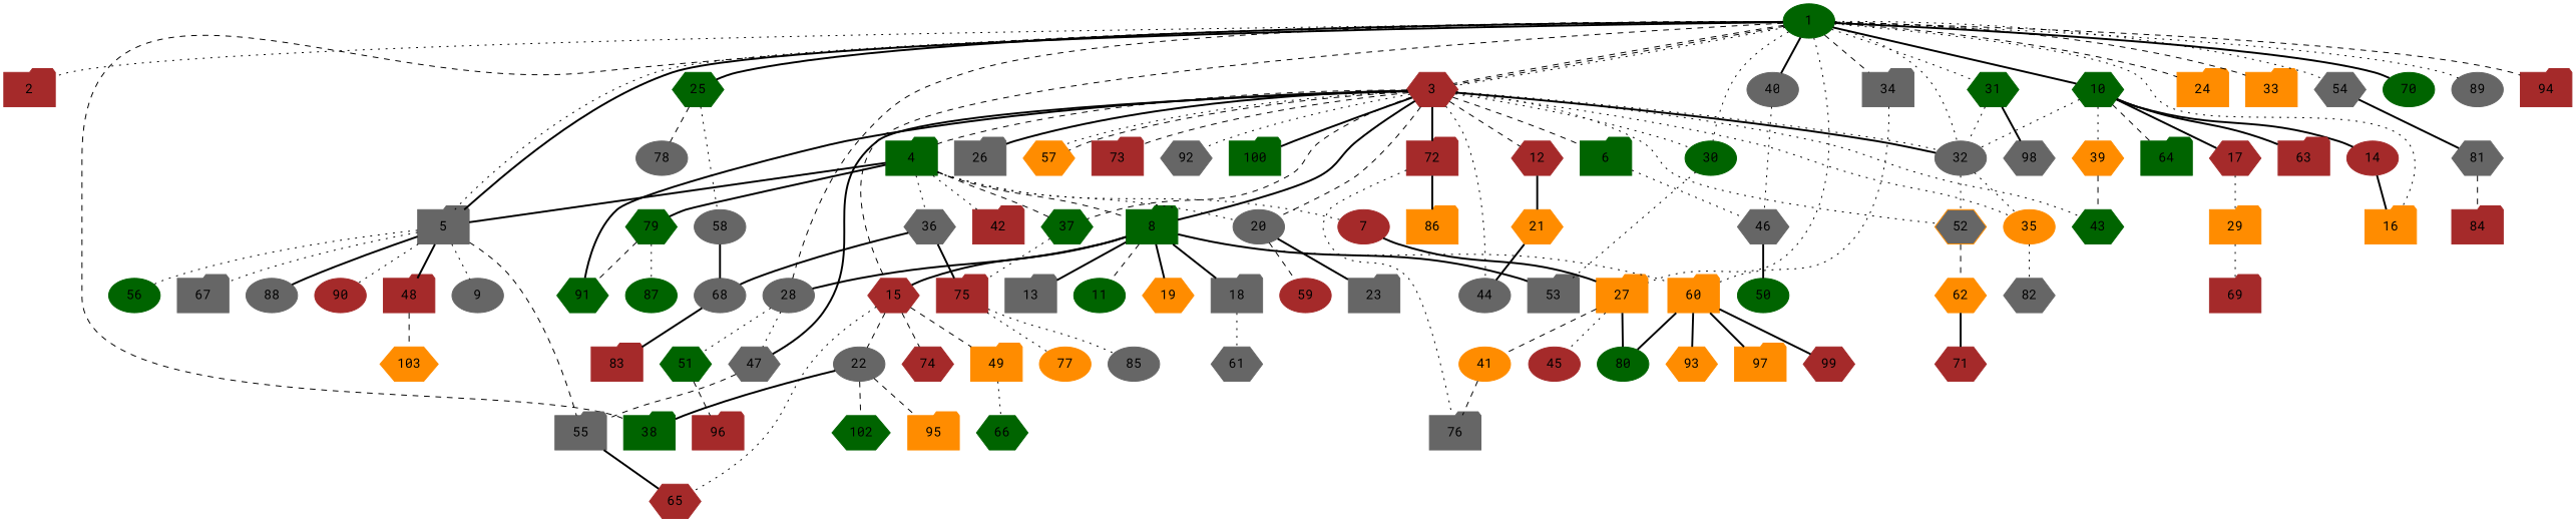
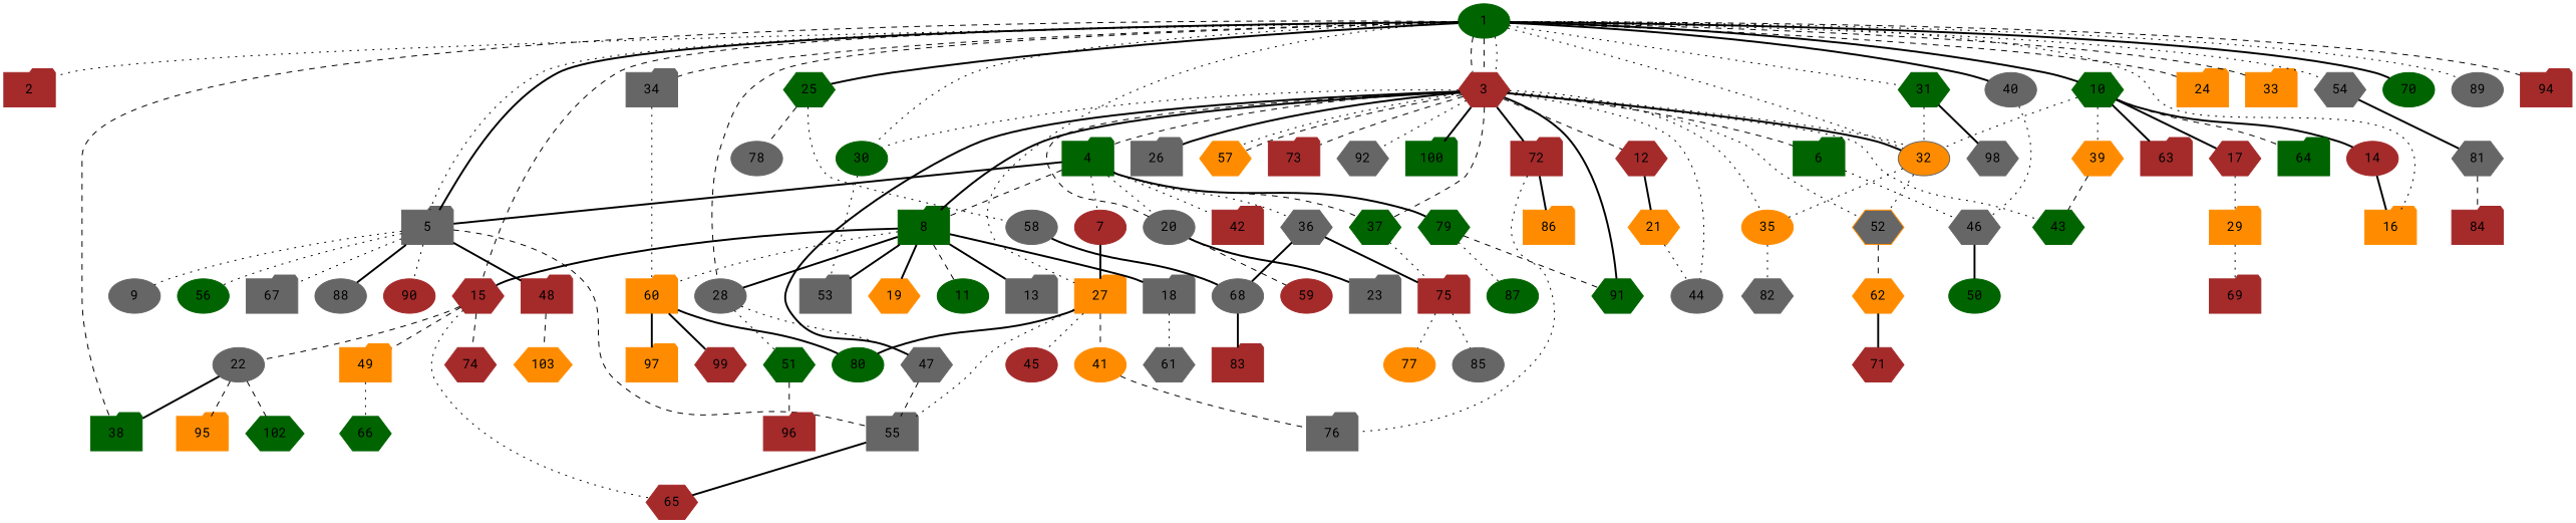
  graph {
    fontname="Roboto Mono"
    node [color=gray40 fontname="Roboto Mono" shape=folder style=filled]
    edge [fontname="Roboto Mono" style=dotted]
    1 [color=darkgreen shape=ellipse]
    2 [color=brown]
    3 [color=brown shape=hexagon]
    5
    10 [color=darkgreen shape=hexagon]
    15 [color=brown shape=hexagon]
    16 [color=darkorange]
    24 [color=darkorange]
    25 [color=darkgreen shape=hexagon]
    27 [color=darkorange]
    28 [shape=ellipse]
    30 [color=darkgreen shape=ellipse]
    31 [color=darkgreen shape=hexagon]
-   32 [shape=ellipse]
+   32 [shape=ellipse fillcolor=darkorange]
    33 [color=darkorange]
    34
    38 [color=darkgreen]
    40 [shape=ellipse]
    54 [shape=hexagon]
    70 [color=darkgreen shape=ellipse]
    89 [shape=ellipse]
    94 [color=brown]
    4 [color=darkgreen]
    6 [color=darkgreen]
    8 [color=darkgreen]
    12 [color=brown shape=hexagon]
    20 [shape=ellipse]
    26
    35 [color=darkorange shape=ellipse]
    37 [color=darkgreen shape=hexagon]
    43 [color=darkgreen shape=hexagon]
    44 [shape=ellipse]
    47 [shape=hexagon]
    52 [color=darkorange fillcolor=gray40 shape=hexagon]
    57 [color=darkorange shape=hexagon]
    72 [color=brown]
    73 [color=brown]
    91 [color=darkgreen shape=hexagon]
    92 [shape=hexagon]
    100 [color=darkgreen]
    9 [shape=ellipse]
    48 [color=brown]
    55
    56 [color=darkgreen shape=ellipse]
    67
    88 [shape=ellipse]
    90 [color=brown shape=ellipse]
    14 [color=brown shape=ellipse]
    17 [color=brown shape=hexagon]
    39 [color=darkorange shape=hexagon]
    63 [color=brown]
    64 [color=darkgreen]
    22 [shape=ellipse]
    49 [color=darkorange]
    65 [color=brown shape=hexagon]
    74 [color=brown shape=hexagon]
    58 [shape=ellipse]
    78 [shape=ellipse]
    41 [color=darkorange shape=ellipse]
    45 [color=brown shape=ellipse]
    80 [color=darkgreen shape=ellipse]
    51 [color=darkgreen shape=hexagon]
    53
    98 [shape=hexagon]
    60 [color=darkorange]
    46 [shape=hexagon]
    81 [shape=hexagon]
    7 [color=brown shape=ellipse]
    36 [shape=hexagon]
    42 [color=brown]
    79 [color=darkgreen shape=hexagon]
    11 [color=darkgreen shape=ellipse]
    13
    18
    19 [color=darkorange shape=hexagon]
    21 [color=darkorange shape=hexagon]
    23
    59 [color=brown shape=ellipse]
    82 [shape=hexagon]
    75 [color=brown]
    62 [color=darkorange shape=hexagon]
    76
    86 [color=darkorange]
    68 [shape=ellipse]
    87 [color=darkgreen shape=ellipse]
    n86 [color=darkorange label=103 shape=hexagon]
    50 [color=darkgreen shape=ellipse]
    61 [shape=hexagon]
-   93 [color=darkorange shape=hexagon]
    97 [color=darkorange]
    99 [color=brown shape=hexagon]
    29 [color=darkorange]
    95 [color=darkorange]
    102 [color=darkgreen shape=hexagon]
    66 [color=darkgreen shape=hexagon]
    69 [color=brown]
    96 [color=brown]
    83 [color=brown]
    77 [color=darkorange shape=ellipse]
    85 [shape=ellipse]
    71 [color=brown shape=hexagon]
    84 [color=brown]
    1 -- 2
    1 -- 3 [style=dashed]
    1 -- 3 [style=dashed]
    1 -- 3
    1 -- 5
    1 -- 5 [style=bold]
    1 -- 10 [style=bold]
    1 -- 15 [style=dashed]
    1 -- 16
    1 -- 24 [style=dashed]
    1 -- 25 [style=bold]
    1 -- 27
    1 -- 28 [style=dashed]
    1 -- 30
    1 -- 31
    1 -- 32
    1 -- 33 [style=dashed]
    1 -- 34 [style=dashed]
    1 -- 38 [style=dashed]
    1 -- 40 [style=bold]
    1 -- 54
    1 -- 70 [style=bold]
    1 -- 89
    1 -- 94 [style=dashed]
    3 -- 30
    3 -- 32 [style=bold]
    3 -- 32
    3 -- 4 [style=dashed]
    3 -- 6 [style=dashed]
    3 -- 8 [style=bold]
    3 -- 12 [style=dashed]
    3 -- 20 [style=dashed]
    3 -- 26 [style=bold]
    3 -- 35
    3 -- 37 [style=dashed]
    3 -- 43
    3 -- 44
    3 -- 47 [style=bold]
    3 -- 52
    3 -- 57
    3 -- 57 [style=dashed]
    3 -- 72 [style=bold]
    3 -- 73 [style=dashed]
    3 -- 91 [style=bold]
    3 -- 92
    3 -- 100 [style=bold]
    5 -- 9
    5 -- 48 [style=bold]
    5 -- 55 [style=dashed]
    5 -- 56
    5 -- 67
    5 -- 88 [style=bold]
    5 -- 90
    10 -- 32
    10 -- 14 [style=bold]
    10 -- 17 [style=bold]
    10 -- 39
    10 -- 63 [style=bold]
    10 -- 64 [style=dashed]
    15 -- 22 [style=dashed]
    15 -- 49 [style=dashed]
    15 -- 65
    15 -- 74 [style=dashed]
    25 -- 58
    25 -- 78 [style=dashed]
+   27 -- 55
    27 -- 41 [style=dashed]
    27 -- 45
    27 -- 80 [style=bold]
    28 -- 47
    28 -- 51
    30 -- 53
    31 -- 32
    31 -- 98 [style=bold]
    32 -- 35
    32 -- 52
    34 -- 60
    40 -- 46
    54 -- 81 [style=bold]
    4 -- 5 [style=bold]
    4 -- 8 [style=dashed]
    4 -- 20
    4 -- 37 [style=dashed]
    4 -- 7
    4 -- 36
    4 -- 42
    4 -- 79 [style=bold]
    6 -- 46
    8 -- 15 [style=bold]
    8 -- 28 [style=bold]
    8 -- 53 [style=bold]
    8 -- 60
    8 -- 11 [style=dashed]
    8 -- 13 [style=bold]
    8 -- 18 [style=bold]
    8 -- 19 [style=bold]
    12 -- 21 [style=bold]
    20 -- 23 [style=bold]
    20 -- 59 [style=dashed]
    35 -- 82
    37 -- 75
    47 -- 55 [style=dashed]
    52 -- 62 [style=dashed]
    72 -- 76
    72 -- 86 [style=bold]
    48 -- n86 [style=dashed]
    55 -- 65 [style=bold]
    14 -- 16 [style=bold]
    17 -- 29
    39 -- 43 [style=dashed]
    22 -- 38 [style=bold]
    22 -- 95 [style=dashed]
    22 -- 102 [style=dashed]
    49 -- 66
    58 -- 68 [style=bold]
    41 -- 76 [style=dashed]
    51 -- 96 [style=dashed]
    60 -- 80 [style=bold]
-   60 -- 93 [style=bold]
    60 -- 97 [style=bold]
    60 -- 99 [style=bold]
    46 -- 50 [style=bold]
    81 -- 84 [style=dashed]
    7 -- 27 [style=bold]
    36 -- 75 [style=bold]
    36 -- 68 [style=bold]
    79 -- 91 [style=dashed]
    79 -- 87
    18 -- 61
-   21 -- 44 [style=bold]
+   21 -- 44
    75 -- 77
    75 -- 85
    62 -- 71 [style=bold]
    68 -- 83 [style=bold]
    29 -- 69
  }
